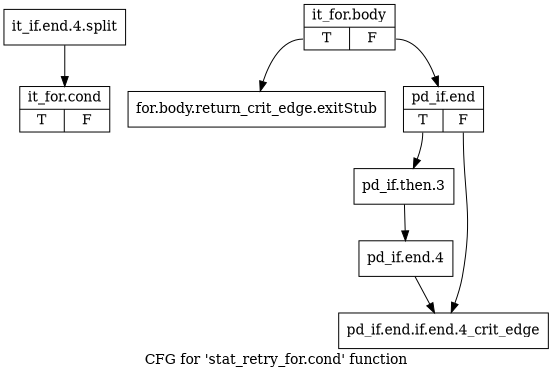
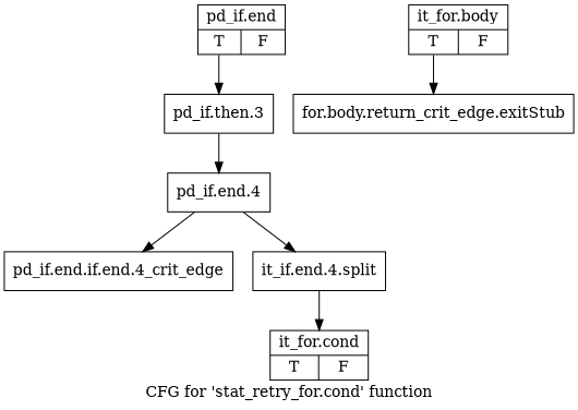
  digraph {
    fontname="DejaVu Serif"
    label="CFG for 'stat_retry_for.cond' function"
    node [fontname="DejaVu Serif" shape=record]
    edge [fontname="DejaVu Serif"]
    n1 [label="{it_for.cond|{<s0>T|<s1>F}}"]
    n2 [label="{it_for.body|{<s0>T|<s1>F}}"]
    n3 [label="{for.body.return_crit_edge.exitStub}"]
    n4 [label="{pd_if.end|{<s0>T|<s1>F}}"]
    n5 [label="{pd_if.then.3}"]
    n6 [label="{pd_if.end.if.end.4_crit_edge}"]
    n7 [label="{pd_if.end.4}"]
    n8 [label="{it_if.end.4.split}"]
    n2 -> n3 [tailport=s0]
-   n2 -> n4 [tailport=s1]
    n4 -> n5 [tailport=s0]
-   n4 -> n6 [tailport=s1]
    n5 -> n7
    n7 -> n6
+   n7 -> n8
    n8 -> n1
  }
